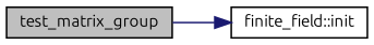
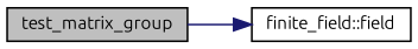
  digraph {
    rankdir=LR
    fontname=Ubuntu
    node [color=black fontname=Ubuntu fontsize=10 shape=record style=filled]
    n1 [fillcolor=grey75 fontcolor=black height=0.2 label=test_matrix_group width=0.4]
-   n2 [fillcolor=white height=0.2 label="finite_field::init" width=0.4]
+   n2 [fillcolor=white height=0.2 label="finite_field::field" width=0.4]
    n1 -> n2 [color=midnightblue fontname=Ubuntu fontsize=10 labelfontname=Helvetica labelfontsize=10 style=solid]
  }
